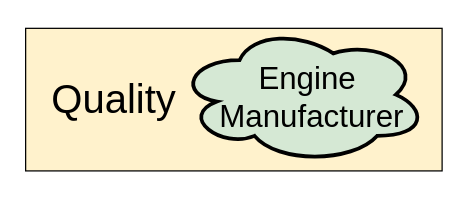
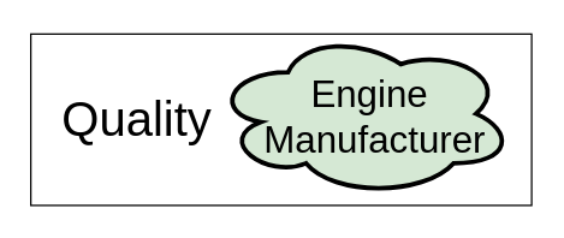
  <mxCell id="0" />
  <mxCell id="1" parent="0" />
- <mxCell id="2" value="&lt;font style=&quot;font-size: 32px;&quot;&gt;Quality&lt;/font&gt;" style="rounded=0;whiteSpace=wrap;html=1;align=left;fontSize=12;spacingLeft=19;fillColor=#fff2cc;" parent="1" vertex="1"><mxGeometry x="20" y="22" width="333" height="114" as="geometry" /></mxCell>
+ <mxCell id="2" value="&lt;font style=&quot;font-size: 32px;&quot;&gt;Quality&lt;/font&gt;" style="rounded=0;whiteSpace=wrap;html=1;align=left;fontSize=12;spacingLeft=19;" parent="1" vertex="1"><mxGeometry x="20" y="22" width="333" height="114" as="geometry" /></mxCell>
  <mxCell id="3" value="Engine&amp;nbsp; Manufacturer" style="ellipse;shape=cloud;whiteSpace=wrap;html=1;fillColor=#d5e8d4;strokeWidth=3;fontSize=25;spacingTop=2;spacingLeft=16;" parent="1" vertex="1"><mxGeometry x="141" y="20" width="200" height="110" as="geometry" /></mxCell>
